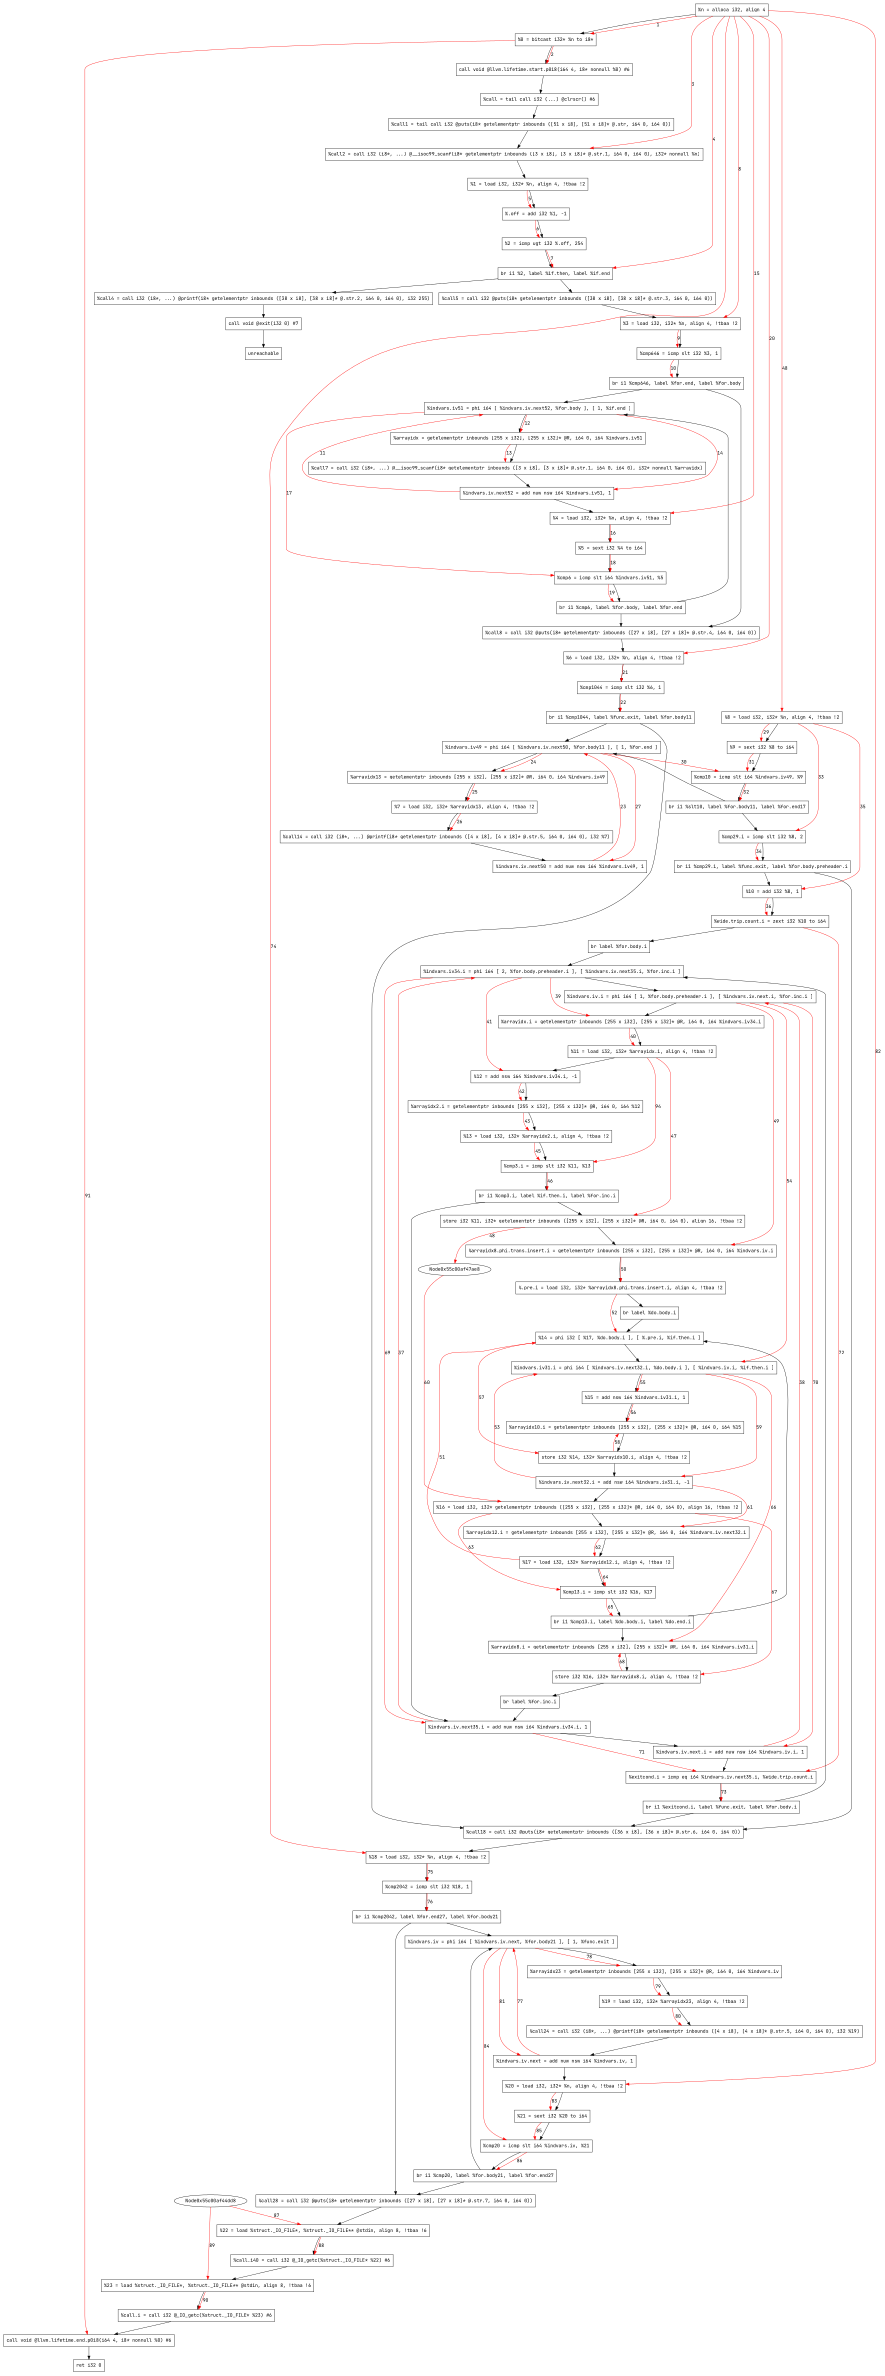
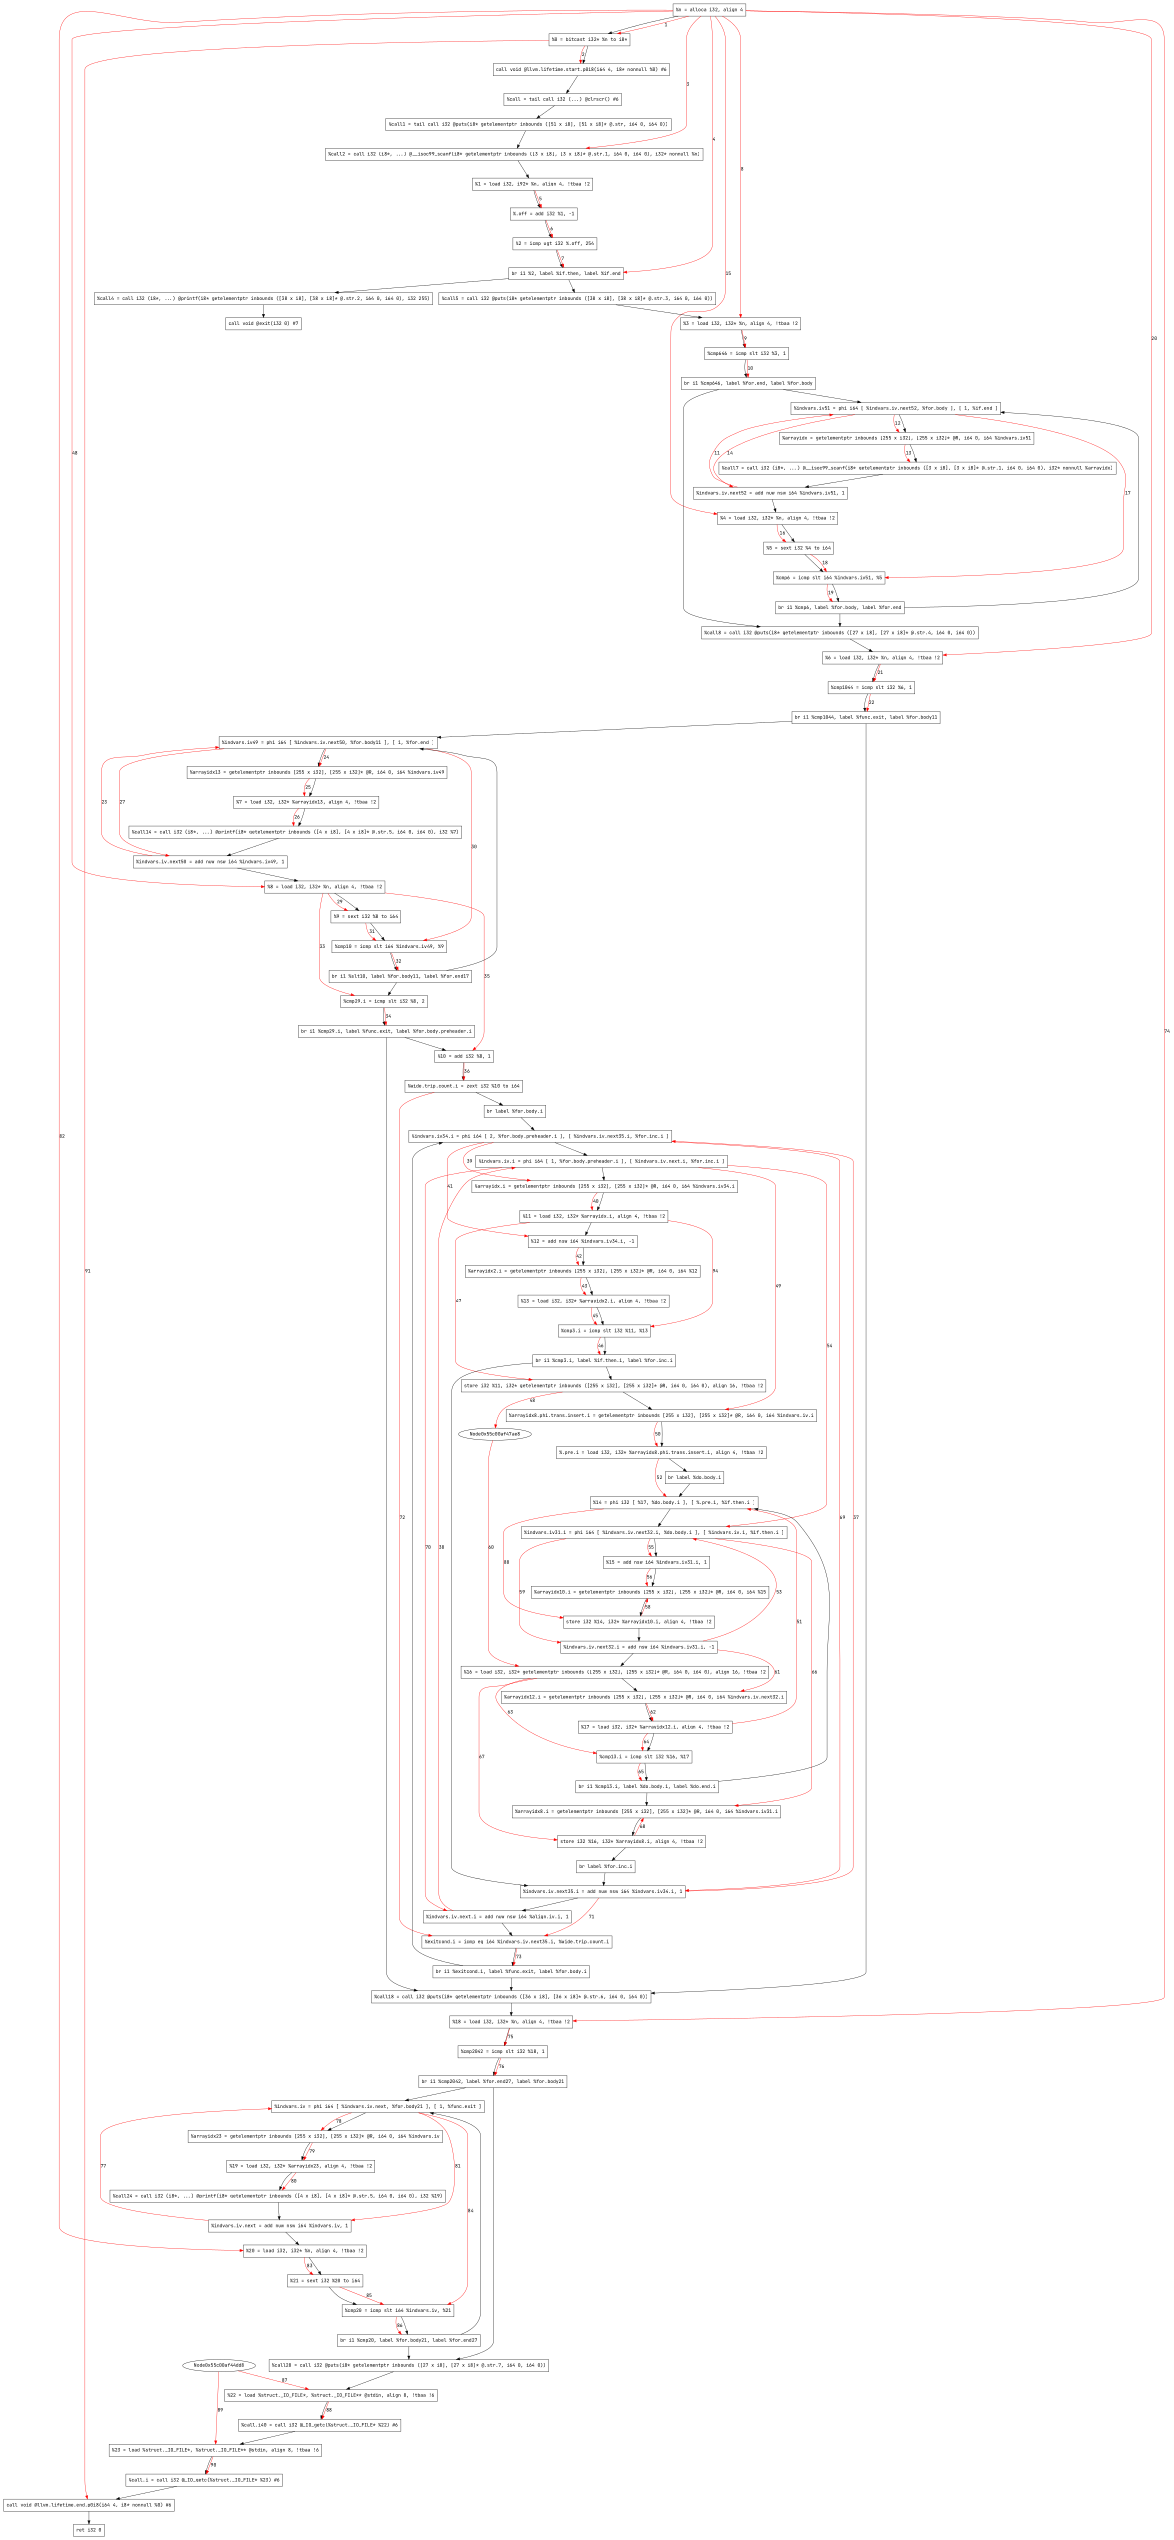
  digraph {
    fontname="JetBrains Mono"
    node [fontname="JetBrains Mono" shape=record]
    edge [fontname="JetBrains Mono"]
    n1 [label="  %n = alloca i32, align 4"]
    n2 [label="  %0 = bitcast i32* %n to i8*"]
    n3 [label="  %call2 = call i32 (i8*, ...) @__isoc99_scanf(i8* getelementptr inbounds ([3 x i8], [3 x i8]* @.str.1, i64 0, i64 0), i32* nonnull %n)"]
    n4 [label="  %3 = load i32, i32* %n, align 4, !tbaa !2"]
    n5 [label="  %4 = load i32, i32* %n, align 4, !tbaa !2"]
    n6 [label="  %6 = load i32, i32* %n, align 4, !tbaa !2"]
    n7 [label="  %8 = load i32, i32* %n, align 4, !tbaa !2"]
    n8 [label="  %18 = load i32, i32* %n, align 4, !tbaa !2"]
    n9 [label="  %20 = load i32, i32* %n, align 4, !tbaa !2"]
    n10 [label="  br i1 %2, label %if.then, label %if.end"]
    n11 [label="  call void @llvm.lifetime.start.p0i8(i64 4, i8* nonnull %0) #6"]
    n12 [label="  call void @llvm.lifetime.end.p0i8(i64 4, i8* nonnull %0) #6"]
-   n13 [label="  %1 = load i32, i32* %n, align 4, !tbaa !2"]
+   n13 [label="%1 = load i32, i92* %n, align 4, !tbaa !2"]
    n14 [label="  %.off = add i32 %1, -1"]
    n15 [label="  %cmp646 = icmp slt i32 %3, 1"]
    n16 [label="  %5 = sext i32 %4 to i64"]
    n17 [label="  %cmp1044 = icmp slt i32 %6, 1"]
    n18 [label="  %9 = sext i32 %8 to i64"]
    n19 [label="  %cmp29.i = icmp slt i32 %8, 2"]
    n20 [label="  %10 = add i32 %8, 1"]
    n21 [label="  %cmp2042 = icmp slt i32 %18, 1"]
    n22 [label="  %21 = sext i32 %20 to i64"]
    n23 [label="  %call = tail call i32 (...) @clrscr() #6"]
    n24 [label="  ret i32 0"]
    n25 [label="  %call1 = tail call i32 @puts(i8* getelementptr inbounds ([51 x i8], [51 x i8]* @.str, i64 0, i64 0))"]
    n26 [label="  %2 = icmp ugt i32 %.off, 254"]
    n27 [label="  %call4 = call i32 (i8*, ...) @printf(i8* getelementptr inbounds ([38 x i8], [38 x i8]* @.str.2, i64 0, i64 0), i32 255)"]
    n28 [label="  %call5 = call i32 @puts(i8* getelementptr inbounds ([38 x i8], [38 x i8]* @.str.3, i64 0, i64 0))"]
    n29 [label="  call void @exit(i32 0) #7"]
-   n30 [label="  unreachable"]
    n31 [label="  br i1 %cmp646, label %for.end, label %for.body"]
    n32 [label="  %indvars.iv51 = phi i64 [ %indvars.iv.next52, %for.body ], [ 1, %if.end ]"]
    n33 [label="  %call8 = call i32 @puts(i8* getelementptr inbounds ([27 x i8], [27 x i8]* @.str.4, i64 0, i64 0))"]
    n34 [label="  %arrayidx = getelementptr inbounds [255 x i32], [255 x i32]* @R, i64 0, i64 %indvars.iv51"]
    n35 [label="  %indvars.iv.next52 = add nuw nsw i64 %indvars.iv51, 1"]
    n36 [label="  %cmp6 = icmp slt i64 %indvars.iv51, %5"]
    n37 [label="  %call7 = call i32 (i8*, ...) @__isoc99_scanf(i8* getelementptr inbounds ([3 x i8], [3 x i8]* @.str.1, i64 0, i64 0), i32* nonnull %arrayidx)"]
    n38 [label="  br i1 %cmp6, label %for.body, label %for.end"]
    n39 [label="  br i1 %cmp1044, label %func.exit, label %for.body11"]
    n40 [label="  %indvars.iv49 = phi i64 [ %indvars.iv.next50, %for.body11 ], [ 1, %for.end ]"]
    n41 [label="  %call18 = call i32 @puts(i8* getelementptr inbounds ([36 x i8], [36 x i8]* @.str.6, i64 0, i64 0))"]
    n42 [label="  %arrayidx13 = getelementptr inbounds [255 x i32], [255 x i32]* @R, i64 0, i64 %indvars.iv49"]
    n43 [label="  %indvars.iv.next50 = add nuw nsw i64 %indvars.iv49, 1"]
    n44 [label="  %cmp10 = icmp slt i64 %indvars.iv49, %9"]
    n45 [label="  %7 = load i32, i32* %arrayidx13, align 4, !tbaa !2"]
    n46 [label="br i1 %slt10, label %for.body11, label %for.end17"]
    n47 [label="  %call14 = call i32 (i8*, ...) @printf(i8* getelementptr inbounds ([4 x i8], [4 x i8]* @.str.5, i64 0, i64 0), i32 %7)"]
    n48 [label="  br i1 %cmp29.i, label %func.exit, label %for.body.preheader.i"]
    n49 [label="  %wide.trip.count.i = zext i32 %10 to i64"]
    n50 [label="  br label %for.body.i"]
    n51 [label="  %exitcond.i = icmp eq i64 %indvars.iv.next35.i, %wide.trip.count.i"]
    n52 [label="  %indvars.iv34.i = phi i64 [ 2, %for.body.preheader.i ], [ %indvars.iv.next35.i, %for.inc.i ]"]
    n53 [label="  br i1 %exitcond.i, label %func.exit, label %for.body.i"]
    n54 [label="  %indvars.iv.i = phi i64 [ 1, %for.body.preheader.i ], [ %indvars.iv.next.i, %for.inc.i ]"]
    n55 [label="  %arrayidx.i = getelementptr inbounds [255 x i32], [255 x i32]* @R, i64 0, i64 %indvars.iv34.i"]
    n56 [label="  %12 = add nsw i64 %indvars.iv34.i, -1"]
    n57 [label="  %indvars.iv.next35.i = add nuw nsw i64 %indvars.iv34.i, 1"]
    n58 [label="  %arrayidx8.phi.trans.insert.i = getelementptr inbounds [255 x i32], [255 x i32]* @R, i64 0, i64 %indvars.iv.i"]
    n59 [label="  %indvars.iv31.i = phi i64 [ %indvars.iv.next32.i, %do.body.i ], [ %indvars.iv.i, %if.then.i ]"]
-   n60 [label="  %indvars.iv.next.i = add nuw nsw i64 %indvars.iv.i, 1"]
+   n60 [label="%indvars.iv.next.i = add nuw nsw i64 %align.iv.i, 1"]
    n61 [label="  %11 = load i32, i32* %arrayidx.i, align 4, !tbaa !2"]
    n62 [label="  %arrayidx2.i = getelementptr inbounds [255 x i32], [255 x i32]* @R, i64 0, i64 %12"]
    n63 [label="  %.pre.i = load i32, i32* %arrayidx8.phi.trans.insert.i, align 4, !tbaa !2"]
    n64 [label="  %15 = add nsw i64 %indvars.iv31.i, 1"]
    n65 [label="  %indvars.iv.next32.i = add nsw i64 %indvars.iv31.i, -1"]
    n66 [label="  %arrayidx8.i = getelementptr inbounds [255 x i32], [255 x i32]* @R, i64 0, i64 %indvars.iv31.i"]
    n67 [label="  %cmp3.i = icmp slt i32 %11, %13"]
    n68 [label="  store i32 %11, i32* getelementptr inbounds ([255 x i32], [255 x i32]* @R, i64 0, i64 0), align 16, !tbaa !2"]
    n69 [label="  br i1 %cmp3.i, label %if.then.i, label %for.inc.i"]
    Node0x55c00af47ae8 [shape=""]
    n71 [label="  %13 = load i32, i32* %arrayidx2.i, align 4, !tbaa !2"]
    n72 [label="  %16 = load i32, i32* getelementptr inbounds ([255 x i32], [255 x i32]* @R, i64 0, i64 0), align 16, !tbaa !2"]
    n73 [label="  br label %do.body.i"]
    n74 [label="  %14 = phi i32 [ %17, %do.body.i ], [ %.pre.i, %if.then.i ]"]
    n75 [label="  store i32 %14, i32* %arrayidx10.i, align 4, !tbaa !2"]
    n76 [label="  %arrayidx10.i = getelementptr inbounds [255 x i32], [255 x i32]* @R, i64 0, i64 %15"]
    n77 [label="  %arrayidx12.i = getelementptr inbounds [255 x i32], [255 x i32]* @R, i64 0, i64 %indvars.iv.next32.i"]
    n78 [label="  store i32 %16, i32* %arrayidx8.i, align 4, !tbaa !2"]
    n79 [label="  %cmp13.i = icmp slt i32 %16, %17"]
    n80 [label="  %17 = load i32, i32* %arrayidx12.i, align 4, !tbaa !2"]
    n81 [label="  br i1 %cmp13.i, label %do.body.i, label %do.end.i"]
    n82 [label="  br label %for.inc.i"]
    n83 [label="  br i1 %cmp2042, label %for.end27, label %for.body21"]
    n84 [label="  %indvars.iv = phi i64 [ %indvars.iv.next, %for.body21 ], [ 1, %func.exit ]"]
    n85 [label="  %call28 = call i32 @puts(i8* getelementptr inbounds ([27 x i8], [27 x i8]* @.str.7, i64 0, i64 0))"]
    n86 [label="  %arrayidx23 = getelementptr inbounds [255 x i32], [255 x i32]* @R, i64 0, i64 %indvars.iv"]
    n87 [label="  %indvars.iv.next = add nuw nsw i64 %indvars.iv, 1"]
    n88 [label="  %cmp20 = icmp slt i64 %indvars.iv, %21"]
    n89 [label="  %22 = load %struct._IO_FILE*, %struct._IO_FILE** @stdin, align 8, !tbaa !6"]
    n90 [label="  %19 = load i32, i32* %arrayidx23, align 4, !tbaa !2"]
    n91 [label="  br i1 %cmp20, label %for.body21, label %for.end27"]
    n92 [label="  %call24 = call i32 (i8*, ...) @printf(i8* getelementptr inbounds ([4 x i8], [4 x i8]* @.str.5, i64 0, i64 0), i32 %19)"]
    n93 [label="  %call.i40 = call i32 @_IO_getc(%struct._IO_FILE* %22) #6"]
    n94 [label="  %23 = load %struct._IO_FILE*, %struct._IO_FILE** @stdin, align 8, !tbaa !6"]
    n95 [label="  %call.i = call i32 @_IO_getc(%struct._IO_FILE* %23) #6"]
    Node0x55c00af44dd8 [shape=""]
    n1 -> n2
    n1 -> n2 [color=red label=1]
    n1 -> n3 [color=red label=3]
    n1 -> n4 [color=red label=8]
    n1 -> n5 [color=red label=15]
    n1 -> n6 [color=red label=20]
    n1 -> n7 [color=red label=48]
    n1 -> n8 [color=red label=74]
    n1 -> n9 [color=red label=82]
    n1 -> n10 [color=red label=4]
    n2 -> n11
    n2 -> n11 [color=red label=2]
    n2 -> n12 [color=red label=91]
    n3 -> n13
    n4 -> n15
    n4 -> n15 [color=red label=9]
    n5 -> n16
    n5 -> n16 [color=red label=16]
    n6 -> n17
    n6 -> n17 [color=red label=21]
    n7 -> n18
    n7 -> n18 [color=red label=29]
    n7 -> n19 [color=red label=33]
    n7 -> n20 [color=red label=35]
    n8 -> n21
    n8 -> n21 [color=red label=75]
    n9 -> n22
    n9 -> n22 [color=red label=83]
    n10 -> n27
    n10 -> n28
    n11 -> n23
    n12 -> n24
    n13 -> n14
    n13 -> n14 [color=red label=5]
    n14 -> n26
    n14 -> n26 [color=red label=6]
    n15 -> n31
    n15 -> n31 [color=red label=10]
    n16 -> n36
    n16 -> n36 [color=red label=18]
    n17 -> n39
    n17 -> n39 [color=red label=22]
    n18 -> n44
    n18 -> n44 [color=red label=31]
    n19 -> n48
    n19 -> n48 [color=red label=34]
    n20 -> n49
    n20 -> n49 [color=red label=36]
    n21 -> n83
    n21 -> n83 [color=red label=76]
    n22 -> n88
    n22 -> n88 [color=red label=85]
    n23 -> n25
    n25 -> n3
    n26 -> n10
    n26 -> n10 [color=red label=7]
    n27 -> n29
    n28 -> n4
-   n29 -> n30
    n31 -> n32
    n31 -> n33
    n32 -> n34
    n32 -> n34 [color=red label=12]
    n32 -> n35 [color=red label=14]
    n32 -> n36 [color=red label=17]
    n33 -> n6
    n34 -> n37
    n34 -> n37 [color=red label=13]
    n35 -> n5
    n35 -> n32 [color=red label=11]
    n36 -> n38
    n36 -> n38 [color=red label=19]
    n37 -> n35
    n38 -> n32
    n38 -> n33
    n39 -> n40
    n39 -> n41
    n40 -> n42
    n40 -> n42 [color=red label=24]
    n40 -> n43 [color=red label=27]
    n40 -> n44 [color=red label=30]
    n41 -> n8
    n42 -> n45
    n42 -> n45 [color=red label=25]
+   n43 -> n7
    n43 -> n40 [color=red label=23]
    n44 -> n46
    n44 -> n46 [color=red label=32]
    n45 -> n47
    n45 -> n47 [color=red label=26]
    n46 -> n19
    n46 -> n40
    n47 -> n43
    n48 -> n20
    n48 -> n41
    n49 -> n50
    n49 -> n51 [color=red label=72]
    n50 -> n52
    n51 -> n53
    n51 -> n53 [color=red label=73]
    n52 -> n54
    n52 -> n55 [color=red label=39]
    n52 -> n56 [color=red label=41]
    n52 -> n57 [color=red label=69]
    n53 -> n41
    n53 -> n52
    n54 -> n55
    n54 -> n58 [color=red label=49]
    n54 -> n59 [color=red label=54]
    n54 -> n60 [color=red label=70]
    n55 -> n61
    n55 -> n61 [color=red label=40]
    n56 -> n62
    n56 -> n62 [color=red label=42]
    n57 -> n51 [color=red label=71]
    n57 -> n52 [color=red label=37]
    n57 -> n60
    n58 -> n63
    n58 -> n63 [color=red label=50]
    n59 -> n64
    n59 -> n64 [color=red label=55]
    n59 -> n65 [color=red label=59]
    n59 -> n66 [color=red label=66]
    n60 -> n51
    n60 -> n54 [color=red label=38]
    n61 -> n56
    n61 -> n67 [color=red label=94]
    n61 -> n68 [color=red label=47]
    n62 -> n71
    n62 -> n71 [color=red label=43]
    n63 -> n73
    n63 -> n74 [color=red label=52]
    n64 -> n76
    n64 -> n76 [color=red label=56]
    n65 -> n59 [color=red label=53]
    n65 -> n72
    n65 -> n77 [color=red label=61]
    n66 -> n78
    n67 -> n69
    n67 -> n69 [color=red label=46]
    n68 -> n58
    n68 -> Node0x55c00af47ae8 [color=red label=48]
    n69 -> n57
    n69 -> n68
    Node0x55c00af47ae8 -> n72 [color=red label=60]
    n71 -> n67
    n71 -> n67 [color=red label=45]
    n72 -> n77
    n72 -> n78 [color=red label=67]
    n72 -> n79 [color=red label=63]
    n73 -> n74
    n74 -> n59
-   n74 -> n75 [color=red label=57]
+   n74 -> n75 [color=red label=88]
    n75 -> n65
    n75 -> n76 [color=red label=58]
    n76 -> n75
    n77 -> n80
    n77 -> n80 [color=red label=62]
    n78 -> n66 [color=red label=68]
    n78 -> n82
    n79 -> n81
    n79 -> n81 [color=red label=65]
    n80 -> n74 [color=red label=51]
    n80 -> n79
    n80 -> n79 [color=red label=64]
    n81 -> n66
    n81 -> n74
    n82 -> n57
    n83 -> n84
    n83 -> n85
    n84 -> n86
    n84 -> n86 [color=red label=78]
    n84 -> n87 [color=red label=81]
    n84 -> n88 [color=red label=84]
    n85 -> n89
    n86 -> n90
    n86 -> n90 [color=red label=79]
    n87 -> n9
    n87 -> n84 [color=red label=77]
    n88 -> n91
    n88 -> n91 [color=red label=86]
    n89 -> n93
    n89 -> n93 [color=red label=88]
    n90 -> n92
    n90 -> n92 [color=red label=80]
    n91 -> n84
    n91 -> n85
    n92 -> n87
    n93 -> n94
    n94 -> n95
    n94 -> n95 [color=red label=90]
    n95 -> n12
    Node0x55c00af44dd8 -> n89 [color=red label=87]
    Node0x55c00af44dd8 -> n94 [color=red label=89]
  }
